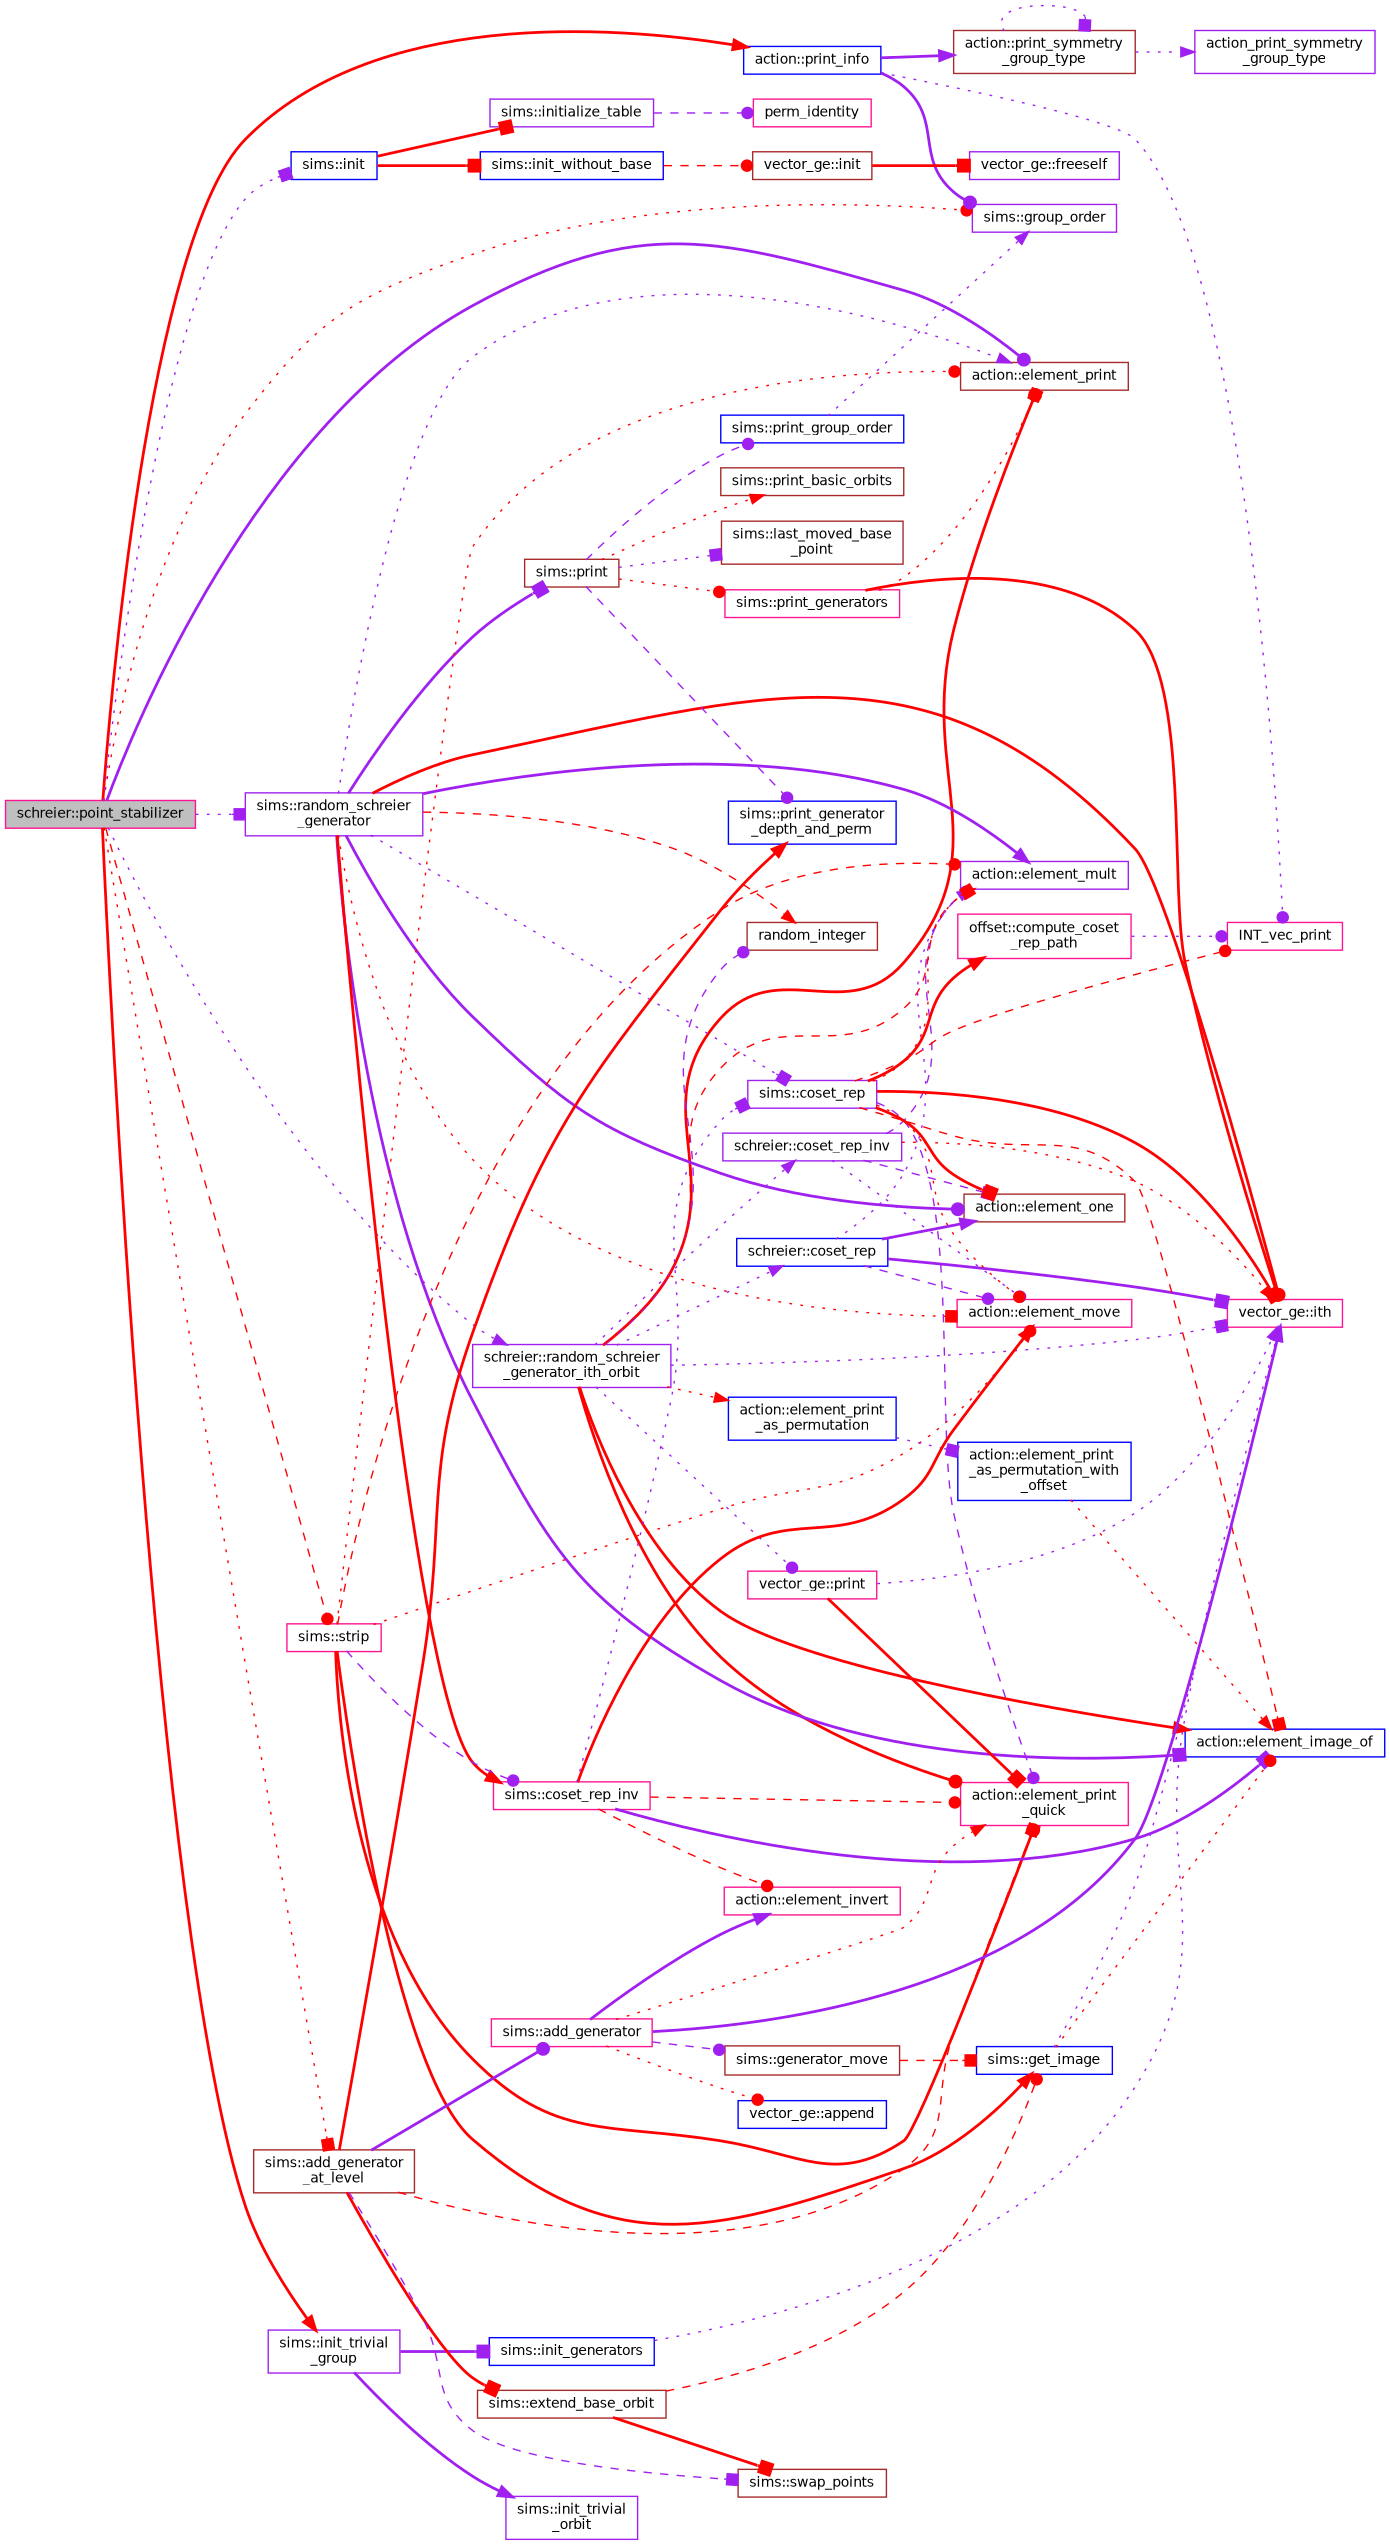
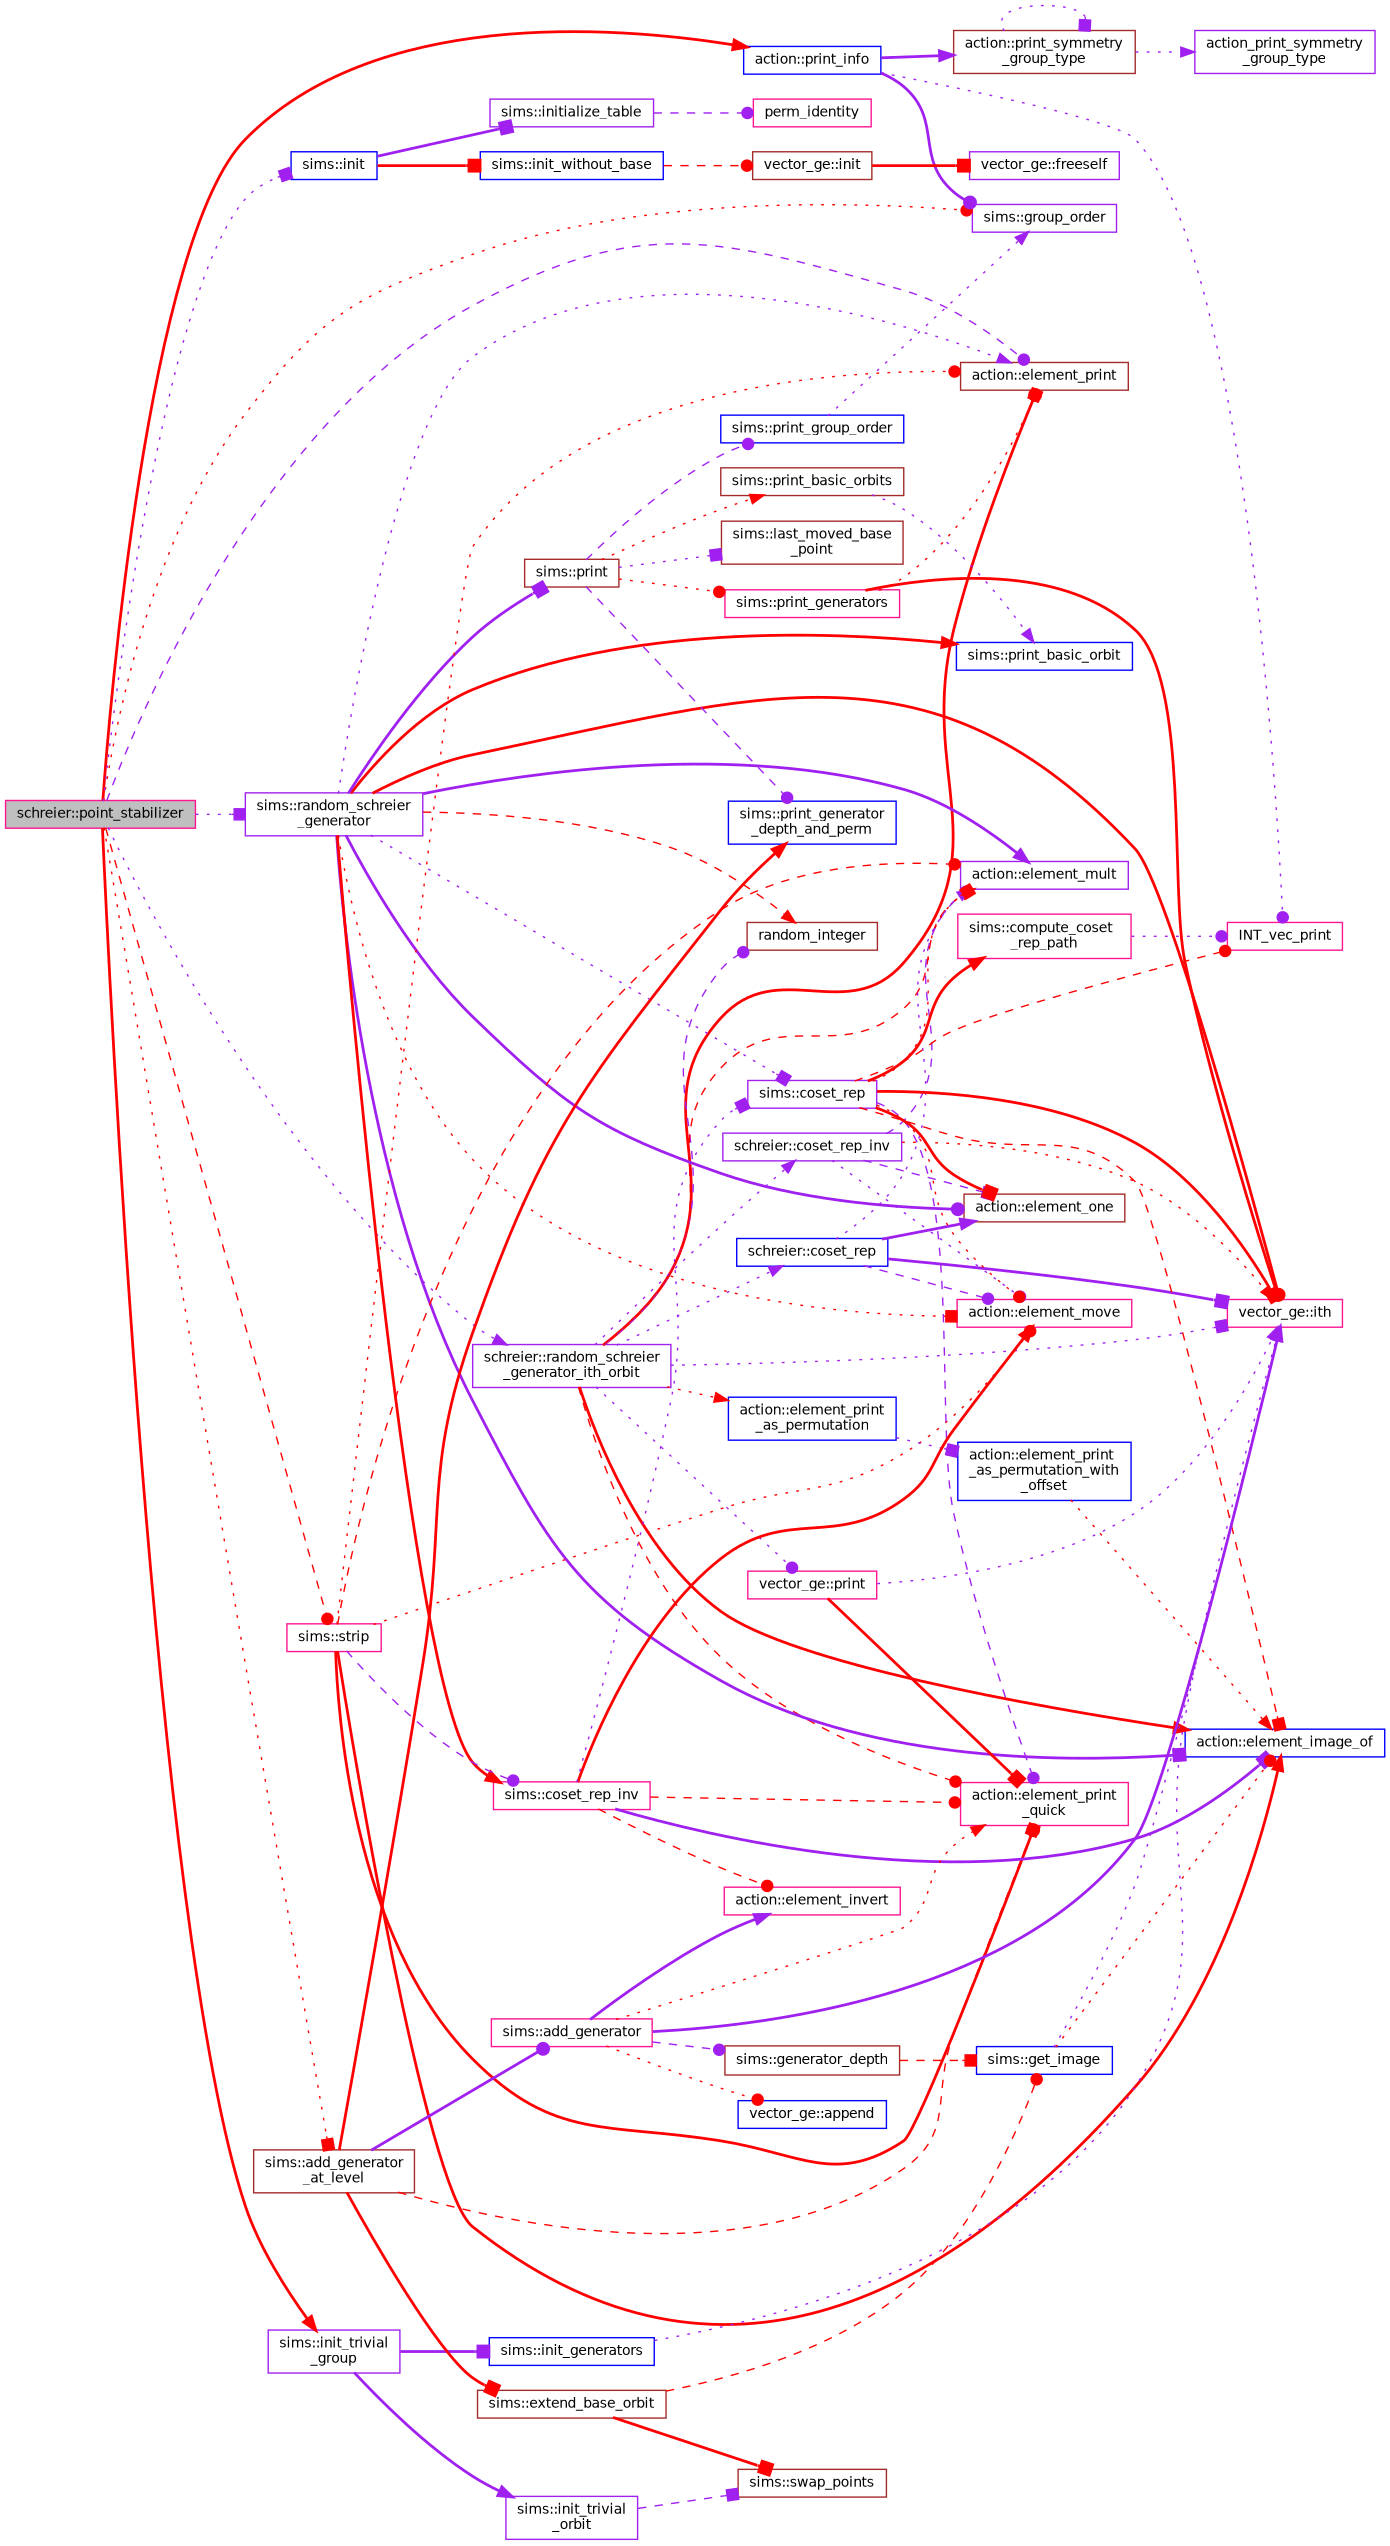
  digraph {
    rankdir=LR
    node [color=deeppink fillcolor=white fontname=Helvetica fontsize=10 shape=record style=filled]
    edge [arrowhead=dot color=red fontname=Helvetica fontsize=10 labelfontname=Helvetica labelfontsize=10 style=dotted]
    n1 [fillcolor=grey75 fontcolor=black height=0.2 label="schreier::point_stabilizer" width=0.4]
    n2 [color=blue height=0.2 label="action::print_info" width=0.4]
    n3 [color=purple height=0.2 label="sims::group_order" width=0.4]
    n4 [color=blue height=0.2 label="sims::init" width=0.4]
    n5 [color=purple height=0.2 label="sims::init_trivial\l_group" width=0.4]
    n6 [color=purple height=0.2 label="schreier::random_schreier\l_generator_ith_orbit" width=0.4]
    n7 [color=brown height=0.2 label="action::element_print" width=0.4]
    n8 [color=purple height=0.2 label="sims::random_schreier\l_generator" width=0.4]
    n9 [height=0.2 label="sims::strip" width=0.4]
    n10 [color=brown height=0.2 label="sims::add_generator\l_at_level" width=0.4]
    n11 [color=brown height=0.2 label="action::print_symmetry\l_group_type" width=0.4]
    n12 [height=0.2 label=INT_vec_print width=0.4]
    n13 [color=blue height=0.2 label="sims::init_without_base" width=0.4]
    n14 [color=purple height=0.2 label="sims::initialize_table" width=0.4]
    n15 [color=blue height=0.2 label="sims::init_generators" width=0.4]
    n16 [color=purple height=0.2 label="sims::init_trivial\l_orbit" width=0.4]
    n17 [height=0.2 label="vector_ge::ith" width=0.4]
    n18 [height=0.2 label="vector_ge::print" width=0.4]
    n19 [height=0.2 label="action::element_print\l_quick" width=0.4]
    n20 [color=brown height=0.2 label=random_integer width=0.4]
    n21 [color=blue height=0.2 label="schreier::coset_rep" width=0.4]
    n22 [color=purple height=0.2 label="action::element_mult" width=0.4]
    n23 [color=blue height=0.2 label="action::element_print\l_as_permutation" width=0.4]
    n24 [color=blue height=0.2 label="action::element_image_of" width=0.4]
    n25 [color=purple height=0.2 label="schreier::coset_rep_inv" width=0.4]
    n26 [height=0.2 label="action::element_move" width=0.4]
    n27 [color=brown height=0.2 label="action::element_one" width=0.4]
    n28 [color=purple height=0.2 label="sims::coset_rep" width=0.4]
+   n29 [color=blue height=0.2 label="sims::print_basic_orbit" width=0.4]
    n30 [color=brown height=0.2 label="sims::print" width=0.4]
    n31 [height=0.2 label="sims::coset_rep_inv" width=0.4]
    n32 [color=blue height=0.2 label="sims::print_generator\l_depth_and_perm" width=0.4]
    n33 [height=0.2 label="sims::add_generator" width=0.4]
    n34 [color=brown height=0.2 label="sims::extend_base_orbit" width=0.4]
    n35 [color=purple height=0.2 label="action_print_symmetry\l_group_type" width=0.4]
    n36 [color=brown height=0.2 label="vector_ge::init" width=0.4]
    n37 [height=0.2 label=perm_identity width=0.4]
    n38 [color=purple height=0.2 label="vector_ge::freeself" width=0.4]
    n39 [color=brown height=0.2 label="sims::swap_points" width=0.4]
    n40 [color=blue height=0.2 label="action::element_print\l_as_permutation_with\l_offset" width=0.4]
-   n41 [height=0.2 label="offset::compute_coset\l_rep_path" width=0.4]
+   n41 [height=0.2 label="sims::compute_coset\l_rep_path" width=0.4]
    n42 [color=brown height=0.2 label="sims::last_moved_base\l_point" width=0.4]
    n43 [color=blue height=0.2 label="sims::print_group_order" width=0.4]
    n44 [height=0.2 label="sims::print_generators" width=0.4]
    n45 [color=brown height=0.2 label="sims::print_basic_orbits" width=0.4]
    n46 [height=0.2 label="action::element_invert" width=0.4]
    n47 [color=blue height=0.2 label="vector_ge::append" width=0.4]
-   n48 [color=brown height=0.2 label="sims::generator_move" width=0.4]
+   n48 [color=brown height=0.2 label="sims::generator_depth" width=0.4]
    n49 [color=blue height=0.2 label="sims::get_image" width=0.4]
    n1 -> n2 [arrowhead=normal style=bold]
    n1 -> n3
    n1 -> n4 [arrowhead=box color=purple]
    n1 -> n5 [arrowhead=normal style=bold]
    n1 -> n6 [arrowhead=normal color=purple]
-   n1 -> n7 [color=purple style=bold]
+   n1 -> n7 [color=purple style=dashed]
    n1 -> n8 [arrowhead=box color=purple]
    n1 -> n9 [style=dashed]
    n1 -> n10 [arrowhead=box]
    n2 -> n3 [color=purple style=bold]
    n2 -> n11 [arrowhead=normal color=purple style=bold]
    n2 -> n12 [color=purple]
    n4 -> n13 [arrowhead=box style=bold]
-   n4 -> n14 [arrowhead=box style=bold]
+   n4 -> n14 [arrowhead=box color=purple style=bold]
    n5 -> n15 [arrowhead=box color=purple style=bold]
    n5 -> n16 [arrowhead=normal color=purple style=bold]
    n6 -> n7 [style=bold]
    n6 -> n17 [arrowhead=box color=purple]
    n6 -> n18 [color=purple]
-   n6 -> n19 [style=bold]
+   n6 -> n19 [style=dashed]
    n6 -> n20 [color=purple style=dashed]
    n6 -> n21 [arrowhead=normal color=purple]
    n6 -> n22 [arrowhead=normal style=dashed]
    n6 -> n23 [arrowhead=normal]
    n6 -> n24 [arrowhead=normal style=bold]
    n6 -> n25 [arrowhead=normal color=purple]
    n8 -> n7 [arrowhead=normal color=purple]
    n8 -> n17 [style=bold]
    n8 -> n20 [arrowhead=normal style=dashed]
    n8 -> n22 [arrowhead=normal color=purple style=bold]
    n8 -> n24 [arrowhead=box color=purple style=bold]
    n8 -> n26 [arrowhead=box]
    n8 -> n27 [color=purple style=bold]
    n8 -> n28 [arrowhead=box color=purple]
+   n8 -> n29 [arrowhead=normal style=bold]
    n8 -> n30 [arrowhead=box color=purple style=bold]
    n8 -> n31 [arrowhead=normal style=bold]
    n9 -> n7
    n9 -> n19 [style=bold]
    n9 -> n22 [style=dashed]
-   n9 -> n49 [arrowhead=normal style=bold]
+   n9 -> n24 [arrowhead=normal style=bold]
    n9 -> n26
    n9 -> n31 [color=purple style=dashed]
    n10 -> n19 [arrowhead=box style=dashed]
    n10 -> n32 [arrowhead=normal style=bold]
    n10 -> n33 [color=purple style=bold]
    n10 -> n34 [arrowhead=box style=bold]
    n11 -> n11 [arrowhead=box color=purple]
    n11 -> n35 [arrowhead=normal color=purple]
    n13 -> n36 [style=dashed]
    n14 -> n37 [color=purple style=dashed]
    n15 -> n17 [arrowhead=normal color=purple]
-   n10 -> n39 [arrowhead=box color=purple style=dashed]
+   n16 -> n39 [arrowhead=box color=purple style=dashed]
    n18 -> n17 [arrowhead=normal color=purple]
    n18 -> n19 [arrowhead=box style=bold]
    n21 -> n17 [arrowhead=box color=purple style=bold]
    n21 -> n22 [color=purple]
    n21 -> n26 [color=purple style=dashed]
    n21 -> n27 [arrowhead=normal color=purple style=bold]
    n23 -> n40 [arrowhead=box color=purple]
    n25 -> n17 [arrowhead=normal]
    n25 -> n22 [arrowhead=normal color=purple style=dashed]
    n25 -> n26 [color=purple]
    n25 -> n27 [arrowhead=box color=purple style=dashed]
    n28 -> n12 [style=dashed]
    n28 -> n17 [arrowhead=box style=bold]
    n28 -> n19 [color=purple style=dashed]
    n28 -> n22 [arrowhead=box]
    n28 -> n24 [arrowhead=box style=dashed]
    n28 -> n26
    n28 -> n27 [arrowhead=box style=bold]
    n28 -> n41 [arrowhead=normal style=bold]
    n30 -> n32 [color=purple style=dashed]
    n30 -> n42 [arrowhead=box color=purple]
    n30 -> n43 [color=purple style=dashed]
    n30 -> n44
    n30 -> n45 [arrowhead=normal]
    n31 -> n19 [style=dashed]
    n31 -> n24 [arrowhead=box color=purple style=bold]
    n31 -> n26 [arrowhead=normal style=bold]
    n31 -> n28 [arrowhead=box color=purple]
    n31 -> n46 [style=dashed]
    n33 -> n17 [arrowhead=normal color=purple style=bold]
    n33 -> n19 [arrowhead=normal]
    n33 -> n46 [arrowhead=normal color=purple style=bold]
    n33 -> n47
    n33 -> n48 [color=purple style=dashed]
    n34 -> n39 [arrowhead=box style=bold]
    n34 -> n49 [style=dashed]
    n36 -> n38 [arrowhead=box style=bold]
    n40 -> n24 [arrowhead=normal]
    n41 -> n12 [color=purple]
    n43 -> n3 [arrowhead=normal color=purple]
    n44 -> n7 [arrowhead=box]
    n44 -> n17 [style=bold]
+   n45 -> n29 [arrowhead=normal color=purple]
    n48 -> n49 [arrowhead=box style=dashed]
    n49 -> n17 [arrowhead=normal color=purple]
    n49 -> n24
  }
